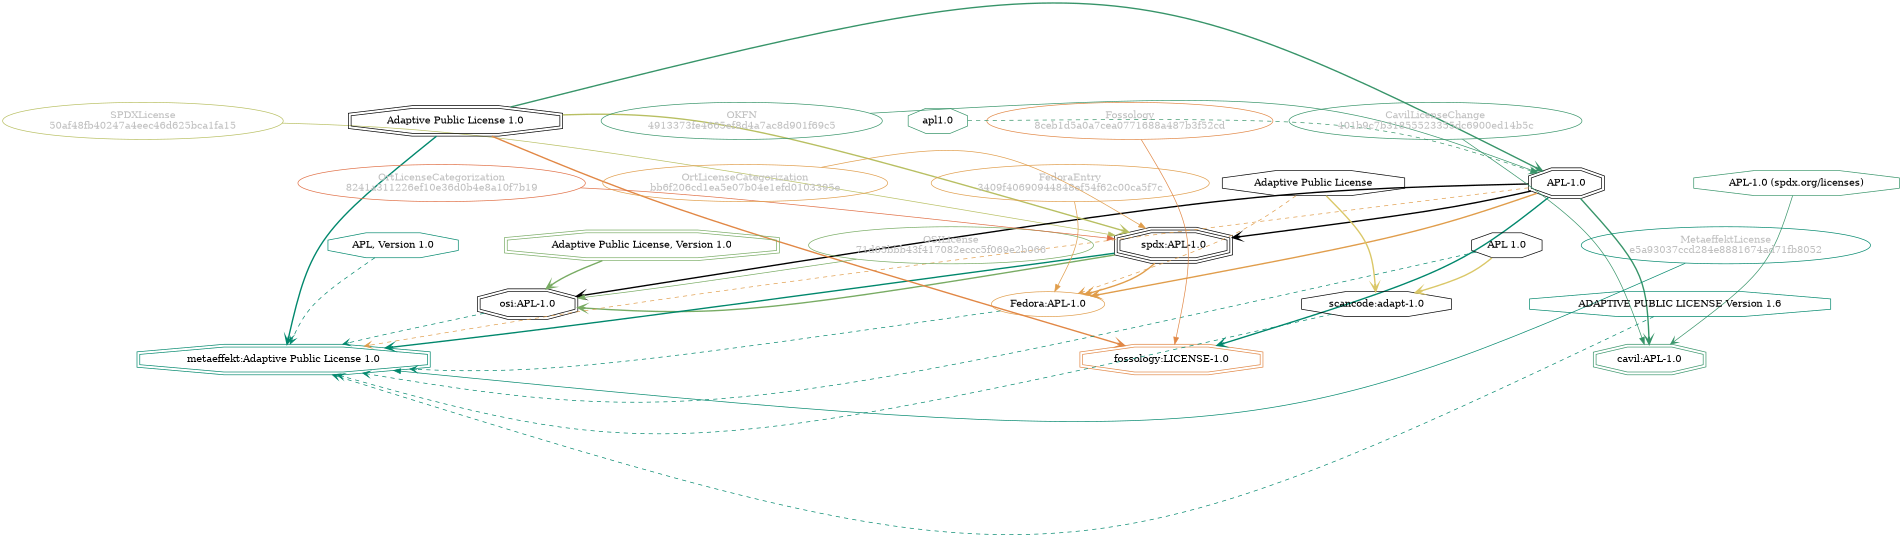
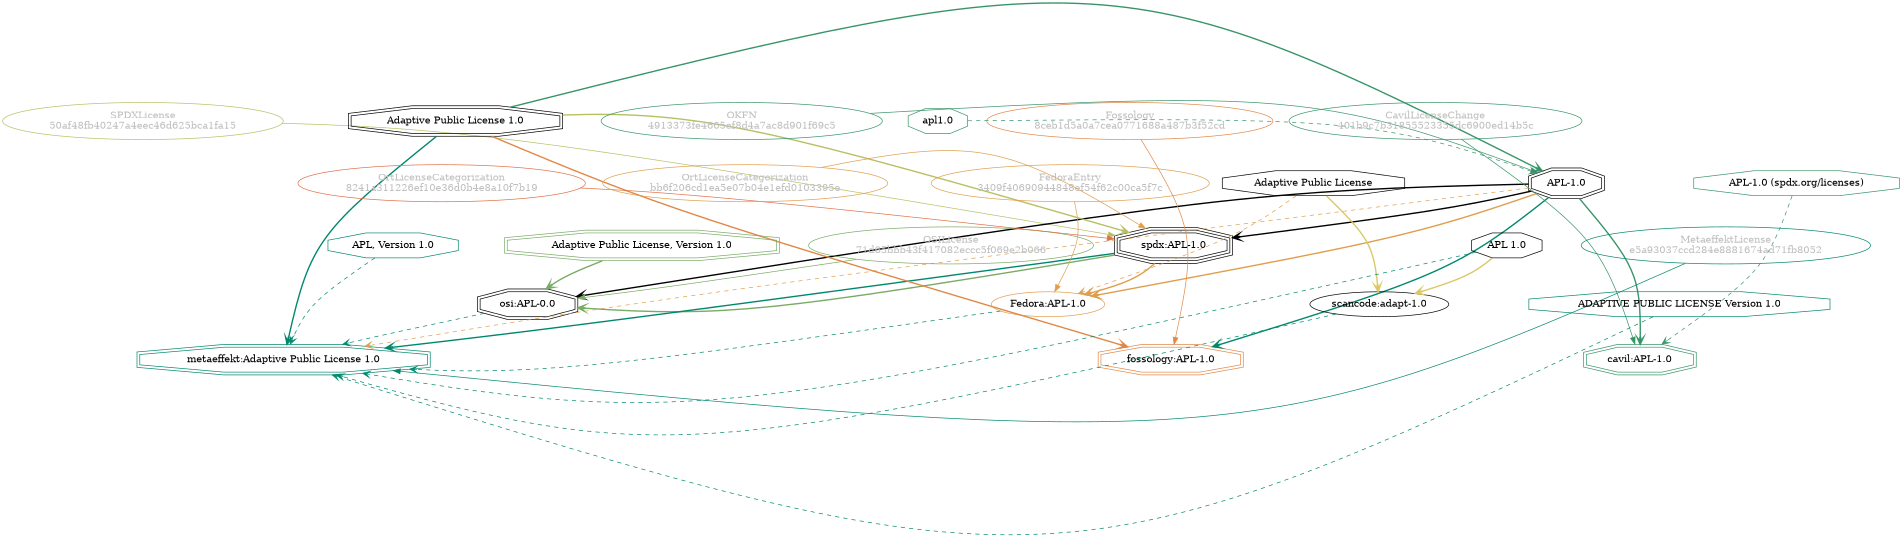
  strict digraph {
    splines=curved
    node [shape=ellipse]
    edge [color="#00876c" weight=0.5 arrowhead=vee style=bold]
    n1 [color="#b8bf62" fillcolor="beige;1" fontcolor=gray label="SPDXLicense\n50af48fb40247a4eec46d625bca1fa15"]
    n2 [label="spdx:APL-1.0" shape=tripleoctagon]
-   n3 [label="osi:APL-1.0" shape=doubleoctagon]
+   n3 [label="osi:APL-0.0" shape=doubleoctagon]
    n4 [color="#e09d4b" label="Fedora:APL-1.0"]
    n5 [color="#00876c" label="metaeffekt:Adaptive Public License 1.0" shape=doubleoctagon]
    n6 [label="APL-1.0" shape=doubleoctagon]
-   n7 [color="#e18745" label="fossology:LICENSE-1.0" shape=doubleoctagon]
+   n7 [color="#e18745" label="fossology:APL-1.0" shape=doubleoctagon]
    n8 [color="#379469" label="cavil:APL-1.0" shape=doubleoctagon]
    n9 [label="Adaptive Public License 1.0" shape=doubleoctagon]
    n10 [color="#78ab63" fillcolor="beige;1" fontcolor=gray label="OSILicense\n71d65bbb43f417082eccc5f069e2b066"]
    n11 [color="#78ab63" label="Adaptive Public License, Version 1.0" shape=doubleoctagon]
    n12 [color="#e09d4b" fillcolor="beige;1" fontcolor=gray label="FedoraEntry\n3409f40690944848ef54f62c00ca5f7c"]
    n13 [label="Adaptive Public License" shape=octagon]
-   n14 [label="scancode:adapt-1.0" shape=octagon]
+   n14 [label="scancode:adapt-1.0"]
    n15 [label="APL 1.0" shape=octagon]
    n16 [color="#e18745" fillcolor="beige;1" fontcolor=gray label="Fossology\n8ceb1d5a0a7cea0771688a487b3f52cd"]
    n17 [color="#379469" fillcolor="beige;1" fontcolor=gray label="OKFN\n4913373fe4665ef8d4a7ac8d901f69c5"]
    n18 [color="#379469" label="apl1.0" shape=octagon]
    n19 [color="#e06f45" fillcolor="beige;1" fontcolor=gray label="OrtLicenseCategorization\n8241a311226ef10e36d0b4e8a10f7b19"]
    n20 [color="#e09d4b" fillcolor="beige;1" fontcolor=gray label="OrtLicenseCategorization\nbb6f206cd1ea5e07b04e1efd0103395e"]
    n21 [color="#379469" fillcolor="beige;1" fontcolor=gray label="CavilLicenseChange\n401b9c7b31855523355dc6900ed14b5c"]
    n22 [color="#379469" label="APL-1.0 (spdx.org/licenses)" shape=octagon]
    n23 [color="#00876c" fillcolor="beige;1" fontcolor=gray label="MetaeffektLicense\ne5a93037ccd284e8881674ad71fb8052"]
    n24 [color="#00876c" label="APL, Version 1.0" shape=octagon]
-   n25 [color="#00876c" label="ADAPTIVE PUBLIC LICENSE Version 1.6" shape=octagon]
+   n25 [color="#00876c" label="ADAPTIVE PUBLIC LICENSE Version 1.0" shape=octagon]
    n1 -> n2 [color="#b8bf62" arrowhead="" style=""]
    n2 -> n3 [color="#78ab63" weight=0.7]
    n2 -> n4 [color="#e09d4b" weight=0.7]
    n2 -> n5 [weight=0.7]
    n3 -> n5 [style=dashed]
    n4 -> n5 [style=dashed]
    n6 -> n2 [weight=0.7 color=""]
    n6 -> n3 [weight=0.7 color=""]
    n6 -> n4 [color="#e09d4b" weight=0.7]
    n6 -> n5 [color="#e09d4b" style=dashed]
    n6 -> n7 [weight=0.7]
    n6 -> n8 [color="#379469" weight=0.7]
    n9 -> n2 [color="#b8bf62" weight=0.7]
    n9 -> n5 [weight=0.7]
    n9 -> n6 [color="#379469" weight=0.7]
    n9 -> n7 [color="#e18745" weight=0.7]
    n10 -> n3 [color="#78ab63" arrowhead="" style=""]
    n11 -> n3 [color="#78ab63" weight=0.7]
    n12 -> n4 [color="#e09d4b" arrowhead="" style=""]
    n13 -> n4 [color="#e09d4b" style=dashed]
    n13 -> n14 [color="#dac767" weight=0.7]
    n14 -> n5 [style=dashed]
    n15 -> n5 [style=dashed]
    n15 -> n14 [color="#dac767" weight=0.7]
    n16 -> n7 [color="#e18745" arrowhead="" style=""]
    n17 -> n6 [color="#379469" arrowhead="" style=""]
    n18 -> n6 [color="#379469" style=dashed]
    n19 -> n2 [color="#e06f45" arrowhead="" style=""]
    n20 -> n2 [color="#e09d4b" arrowhead="" style=""]
    n21 -> n8 [color="#379469" arrowhead="" style=""]
-   n22 -> n8 [color="#379469" style=solid]
+   n22 -> n8 [color="#379469" style=dashed]
    n23 -> n5 [arrowhead="" style=""]
    n24 -> n5 [style=dashed]
    n25 -> n5 [style=dashed]
  }
